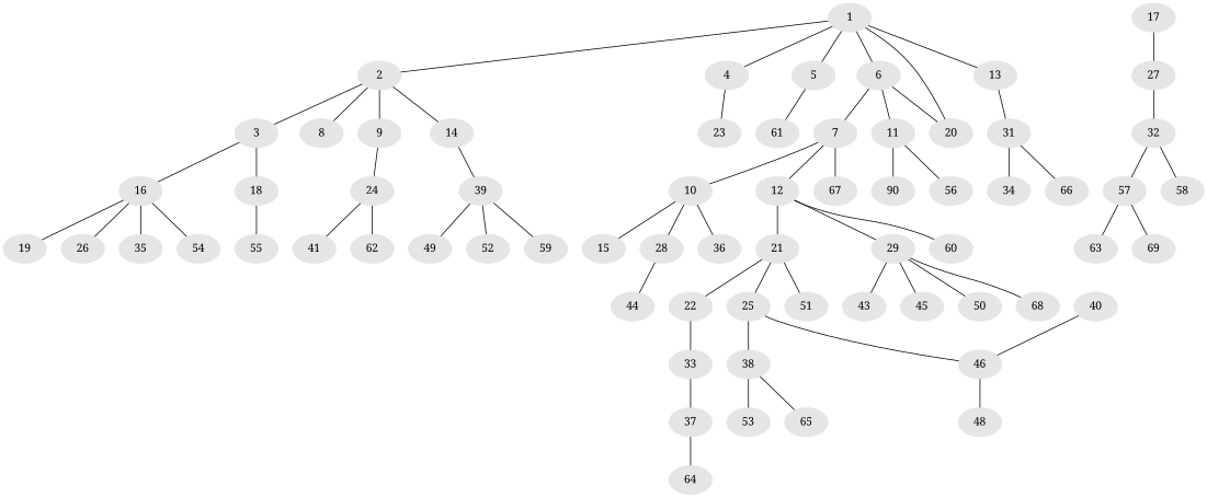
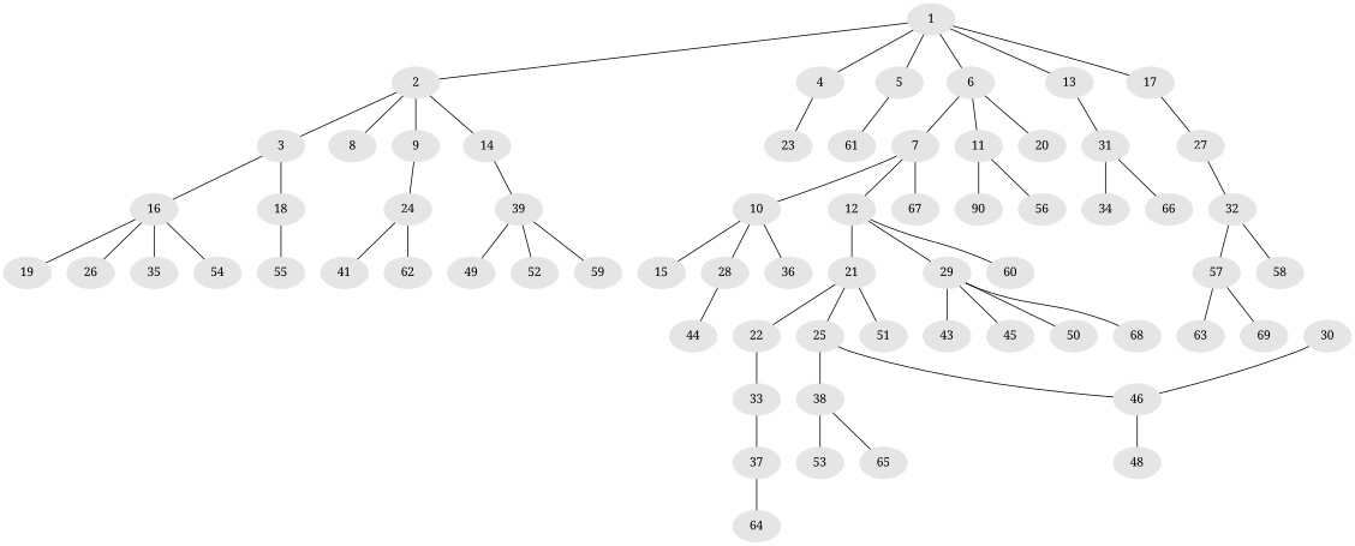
  graph {
    fontname="Noto Serif"
    node [color=gray90 fontname="Noto Serif" style=filled]
    edge [fontname="Noto Serif"]
    1
    2
    4
    5
    6
    13
    17
    3
    8
    9
    14
    23
    61
    7
    11
    20
    31
    27
    16
    18
    24
    39
    19
    26
    35
    54
    55
    10
    12
    67
    n31 [label=90]
    56
    15
    28
    36
    21
    29
    60
    41
    62
    44
    22
    25
    51
    43
    45
    50
    68
    34
    66
    49
    52
    59
    32
    33
    38
    46
    37
    53
    65
-   40
+   40 [label=30]
    57
    58
    63
    69
    64
    48
    1 -- 2
    1 -- 4
    1 -- 5
    1 -- 6
    1 -- 13
-   1 -- 20
+   1 -- 17
    2 -- 3
    2 -- 8
    2 -- 9
    2 -- 14
    4 -- 23
    5 -- 61
    6 -- 7
    6 -- 11
    6 -- 20
    13 -- 31
    17 -- 27
    3 -- 16
    3 -- 18
    9 -- 24
    14 -- 39
    7 -- 10
    7 -- 12
    7 -- 67
    11 -- n31
    11 -- 56
    31 -- 34
    31 -- 66
    27 -- 32
    16 -- 19
    16 -- 26
    16 -- 35
    16 -- 54
    18 -- 55
    24 -- 41
    24 -- 62
    39 -- 49
    39 -- 52
    39 -- 59
    10 -- 15
    10 -- 28
    10 -- 36
    12 -- 21
    12 -- 29
    12 -- 60
    28 -- 44
    21 -- 22
    21 -- 25
    21 -- 51
    29 -- 43
    29 -- 45
    29 -- 50
    29 -- 68
    22 -- 33
    25 -- 38
    25 -- 46
    32 -- 57
    32 -- 58
    33 -- 37
    38 -- 53
    38 -- 65
    46 -- 48
    37 -- 64
    40 -- 46
    57 -- 63
    57 -- 69
  }
